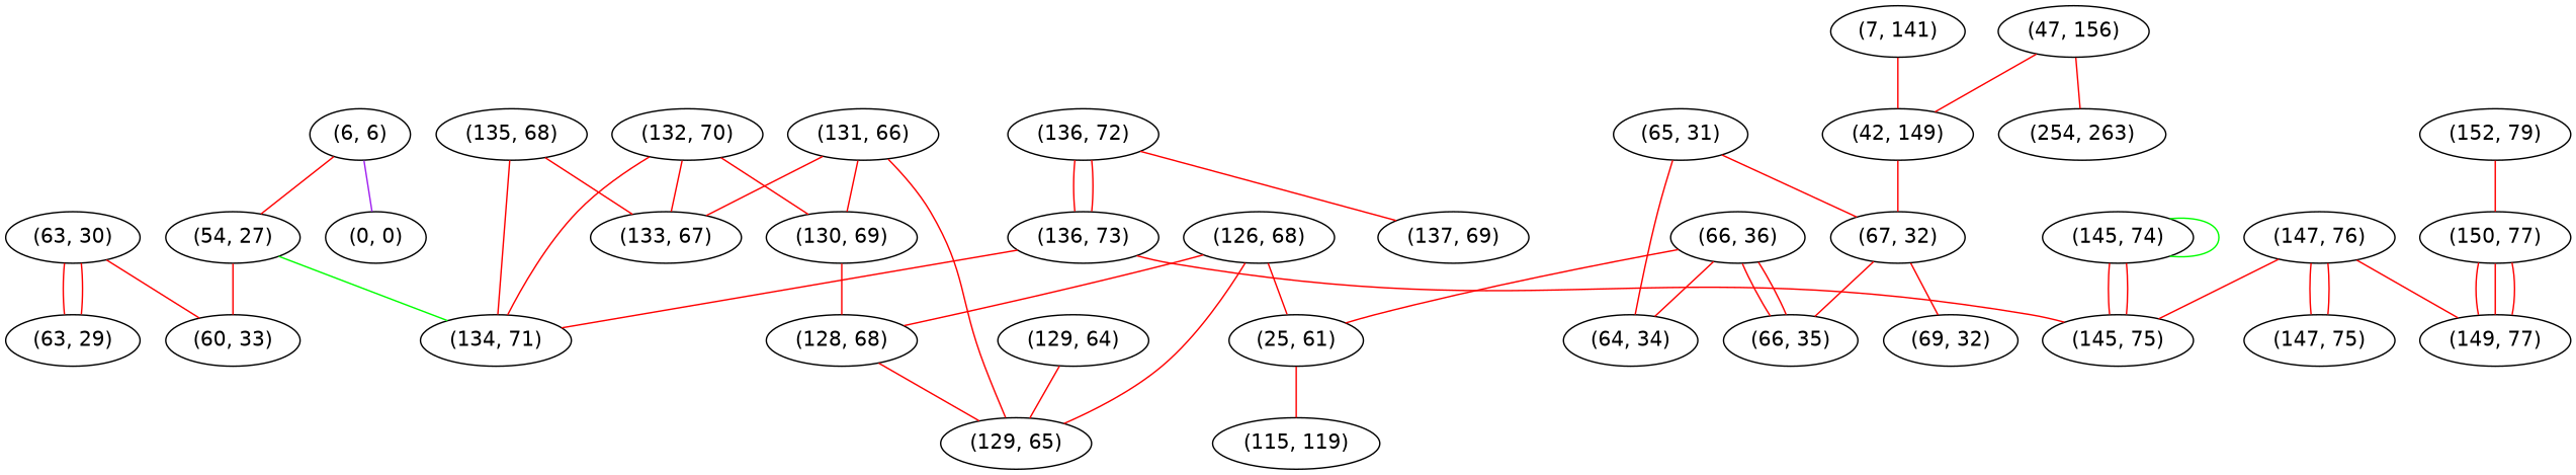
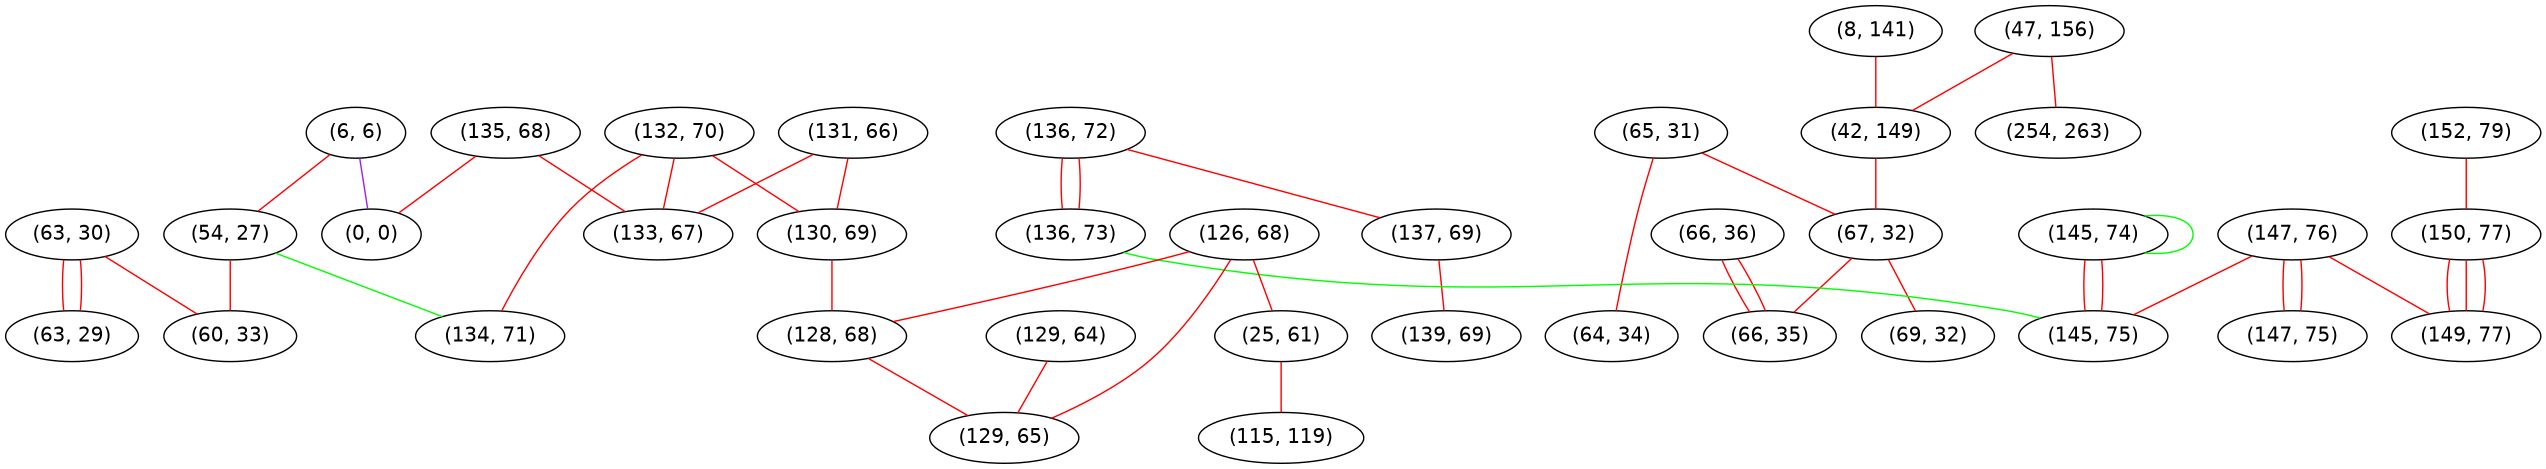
  graph {
    fontname="DejaVu Sans"
    node [fontname="DejaVu Sans"]
    edge [color=red fontname="DejaVu Sans" weight=1]
    "(63, 30)"
    "(60, 33)"
    "(63, 29)"
-   "(8, 141)" [label="(7, 141)"]
+   "(8, 141)"
    "(42, 149)"
    "(67, 32)"
    "(6, 6)"
    "(0, 0)"
    "(54, 27)"
    "(134, 71)"
    "(145, 74)"
    "(145, 75)"
    "(131, 66)"
    "(133, 67)"
    "(130, 69)"
    "(129, 65)"
    "(128, 68)"
    "(152, 79)"
    "(150, 77)"
    "(149, 77)"
    "(47, 156)"
    "(254, 263)"
    "(129, 64)"
    "(66, 36)"
    "(64, 34)"
    n26 [label="(25, 61)"]
    "(66, 35)"
    "(115, 119)"
    "(65, 31)"
    "(69, 32)"
    "(132, 70)"
    "(135, 68)"
    "(137, 69)"
+   "(139, 69)"
    "(136, 72)"
    "(136, 73)"
    "(147, 76)"
    "(147, 75)"
    "(126, 68)"
    "(63, 30)" -- "(60, 33)"
    "(63, 30)" -- "(63, 29)"
    "(63, 30)" -- "(63, 29)"
    "(8, 141)" -- "(42, 149)"
    "(42, 149)" -- "(67, 32)"
    "(67, 32)" -- "(66, 35)"
    "(67, 32)" -- "(69, 32)"
    "(6, 6)" -- "(0, 0)" [color=purple weight=4]
    "(6, 6)" -- "(54, 27)"
    "(54, 27)" -- "(60, 33)"
    "(54, 27)" -- "(134, 71)" [color=green weight=2]
    "(145, 74)" -- "(145, 74)" [color=green weight=2]
    "(145, 74)" -- "(145, 75)"
    "(145, 74)" -- "(145, 75)"
    "(131, 66)" -- "(133, 67)"
    "(131, 66)" -- "(130, 69)"
-   "(131, 66)" -- "(129, 65)"
    "(130, 69)" -- "(128, 68)"
    "(128, 68)" -- "(129, 65)"
    "(152, 79)" -- "(150, 77)"
    "(150, 77)" -- "(149, 77)"
    "(150, 77)" -- "(149, 77)"
    "(150, 77)" -- "(149, 77)"
    "(47, 156)" -- "(42, 149)"
    "(47, 156)" -- "(254, 263)"
    "(129, 64)" -- "(129, 65)"
-   "(66, 36)" -- "(64, 34)"
-   "(66, 36)" -- n26
    "(66, 36)" -- "(66, 35)"
    "(66, 36)" -- "(66, 35)"
    n26 -- "(115, 119)"
    "(65, 31)" -- "(67, 32)"
    "(65, 31)" -- "(64, 34)"
    "(132, 70)" -- "(134, 71)"
    "(132, 70)" -- "(133, 67)"
    "(132, 70)" -- "(130, 69)"
-   "(135, 68)" -- "(134, 71)"
+   "(135, 68)" -- "(0, 0)"
    "(135, 68)" -- "(133, 67)"
+   "(137, 69)" -- "(139, 69)"
    "(136, 72)" -- "(137, 69)"
    "(136, 72)" -- "(136, 73)"
    "(136, 72)" -- "(136, 73)"
-   "(136, 73)" -- "(134, 71)"
-   "(136, 73)" -- "(145, 75)"
+   "(136, 73)" -- "(145, 75)" [color=green]
    "(147, 76)" -- "(145, 75)"
    "(147, 76)" -- "(149, 77)"
    "(147, 76)" -- "(147, 75)"
    "(147, 76)" -- "(147, 75)"
    "(126, 68)" -- "(129, 65)"
    "(126, 68)" -- "(128, 68)"
    "(126, 68)" -- n26
  }
